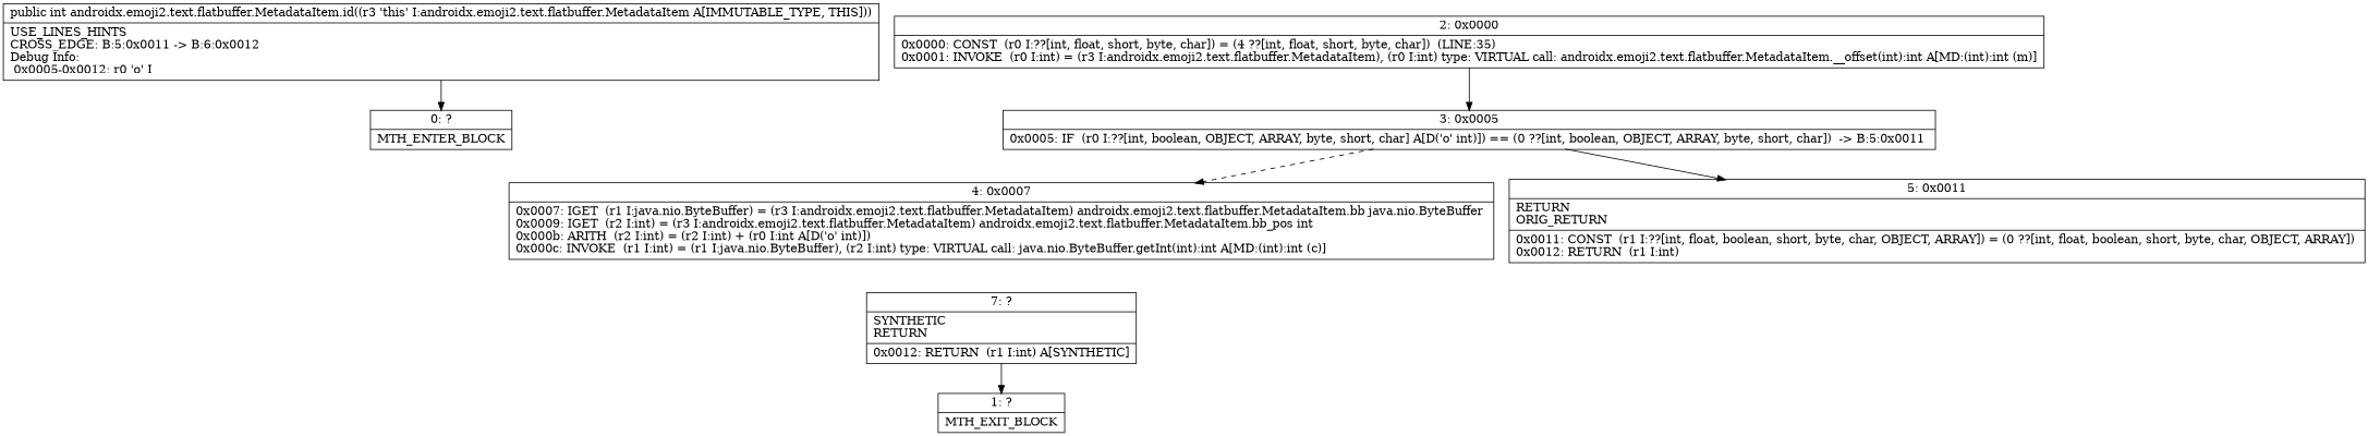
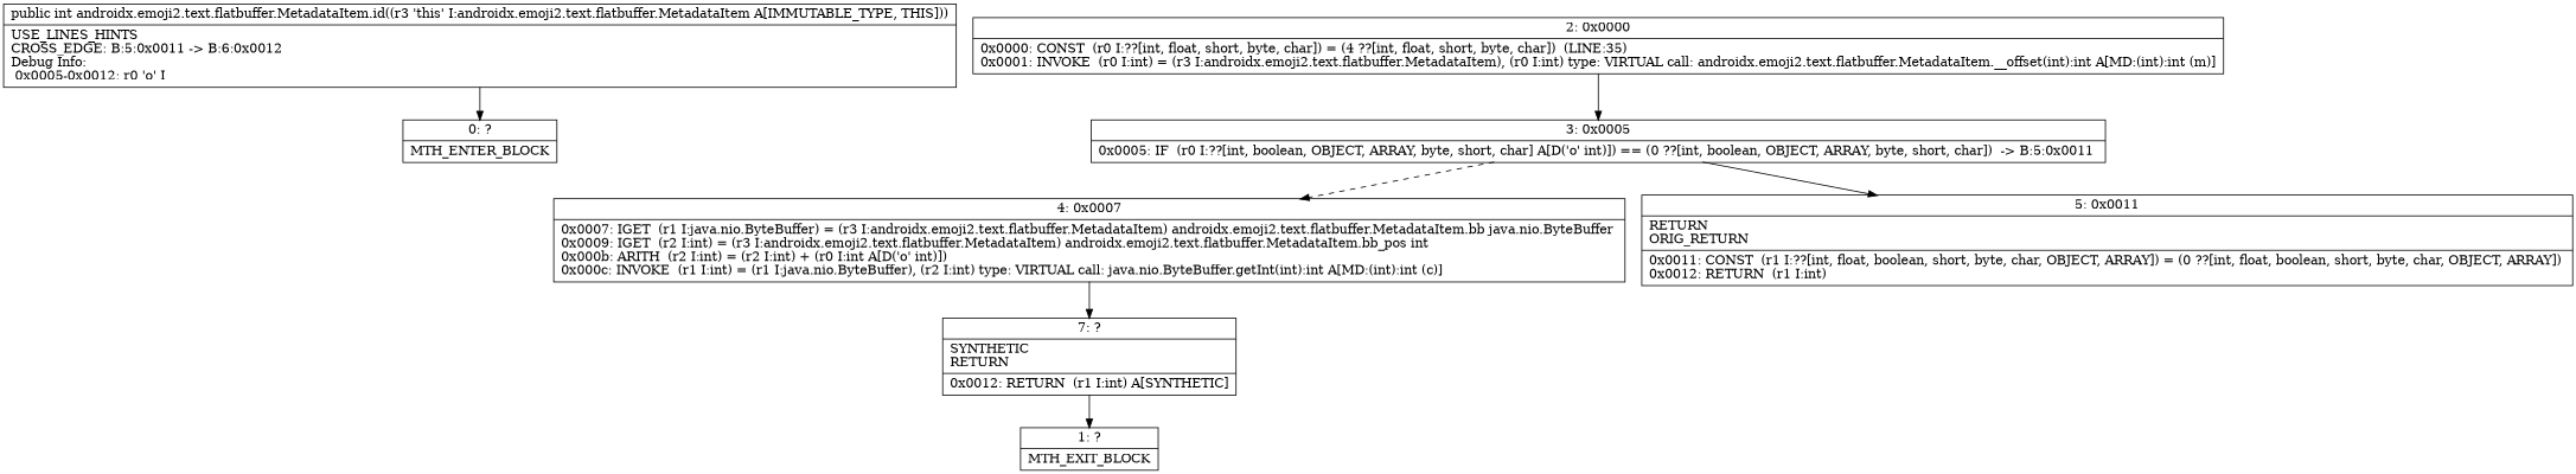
  digraph {
    node [shape=record]
    n1 [label="{0\:\ ?|MTH_ENTER_BLOCK\l}"]
    n2 [label="{2\:\ 0x0000|0x0000: CONST  (r0 I:??[int, float, short, byte, char]) = (4 ??[int, float, short, byte, char])  (LINE:35)\l0x0001: INVOKE  (r0 I:int) = (r3 I:androidx.emoji2.text.flatbuffer.MetadataItem), (r0 I:int) type: VIRTUAL call: androidx.emoji2.text.flatbuffer.MetadataItem.__offset(int):int A[MD:(int):int (m)]\l}"]
    n3 [label="{3\:\ 0x0005|0x0005: IF  (r0 I:??[int, boolean, OBJECT, ARRAY, byte, short, char] A[D('o' int)]) == (0 ??[int, boolean, OBJECT, ARRAY, byte, short, char])  \-\> B:5:0x0011 \l}"]
    n4 [label="{4\:\ 0x0007|0x0007: IGET  (r1 I:java.nio.ByteBuffer) = (r3 I:androidx.emoji2.text.flatbuffer.MetadataItem) androidx.emoji2.text.flatbuffer.MetadataItem.bb java.nio.ByteBuffer \l0x0009: IGET  (r2 I:int) = (r3 I:androidx.emoji2.text.flatbuffer.MetadataItem) androidx.emoji2.text.flatbuffer.MetadataItem.bb_pos int \l0x000b: ARITH  (r2 I:int) = (r2 I:int) + (r0 I:int A[D('o' int)]) \l0x000c: INVOKE  (r1 I:int) = (r1 I:java.nio.ByteBuffer), (r2 I:int) type: VIRTUAL call: java.nio.ByteBuffer.getInt(int):int A[MD:(int):int (c)]\l}"]
    n5 [label="{5\:\ 0x0011|RETURN\lORIG_RETURN\l|0x0011: CONST  (r1 I:??[int, float, boolean, short, byte, char, OBJECT, ARRAY]) = (0 ??[int, float, boolean, short, byte, char, OBJECT, ARRAY]) \l0x0012: RETURN  (r1 I:int) \l}"]
    n6 [label="{7\:\ ?|SYNTHETIC\lRETURN\l|0x0012: RETURN  (r1 I:int) A[SYNTHETIC]\l}"]
    n7 [label="{1\:\ ?|MTH_EXIT_BLOCK\l}"]
    n8 [label="{public int androidx.emoji2.text.flatbuffer.MetadataItem.id((r3 'this' I:androidx.emoji2.text.flatbuffer.MetadataItem A[IMMUTABLE_TYPE, THIS]))  | USE_LINES_HINTS\lCROSS_EDGE: B:5:0x0011 \-\> B:6:0x0012\lDebug Info:\l  0x0005\-0x0012: r0 'o' I\l}"]
    n2 -> n3
    n3 -> n4 [style=dashed]
    n3 -> n5
+   n4 -> n6
    n6 -> n7
    n8 -> n1
  }
